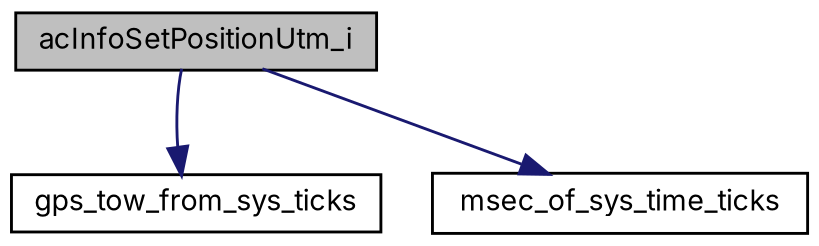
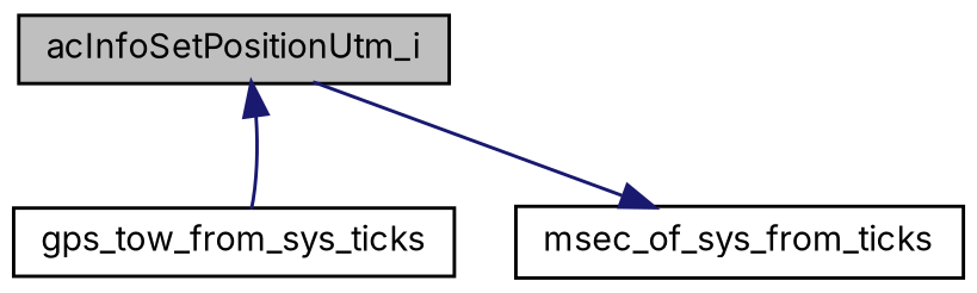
  digraph {
    fontname=Inter
    rankdir=TB
    node [color=black fillcolor=white fontname=Inter fontsize=10 shape=record style=filled]
    edge [color=midnightblue fontname=Inter fontsize=10 labelfontname=FreeSans labelfontsize=10 style=solid]
    n1 [fillcolor=grey75 fontcolor=black height=0.2 label=acInfoSetPositionUtm_i width=0.4]
    n2 [height=0.2 label=gps_tow_from_sys_ticks width=0.4]
-   n3 [height=0.2 label=msec_of_sys_time_ticks width=0.4]
-   n1 -> n2
+   n3 [height=0.2 label=msec_of_sys_from_ticks width=0.4]
+   n2 -> n1
    n1 -> n3
  }
